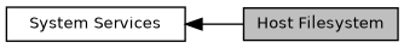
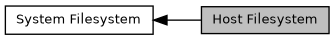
  digraph {
    rankdir=LR
    node [color=black fontname=Helvetica fontsize=10 shape=record style=filled]
    n1 [fillcolor=grey75 fontcolor=black height=0.2 label="Host Filesystem" width=0.4]
-   n2 [fillcolor=white height=0.2 label="System Services" width=0.4]
+   n2 [fillcolor=white height=0.2 label="System Filesystem" width=0.4]
    n2 -> n1 [dir=back fontname=Helvetica fontsize=10 labelfontname=Helvetica labelfontsize=10 shape=plaintext style=solid]
  }
